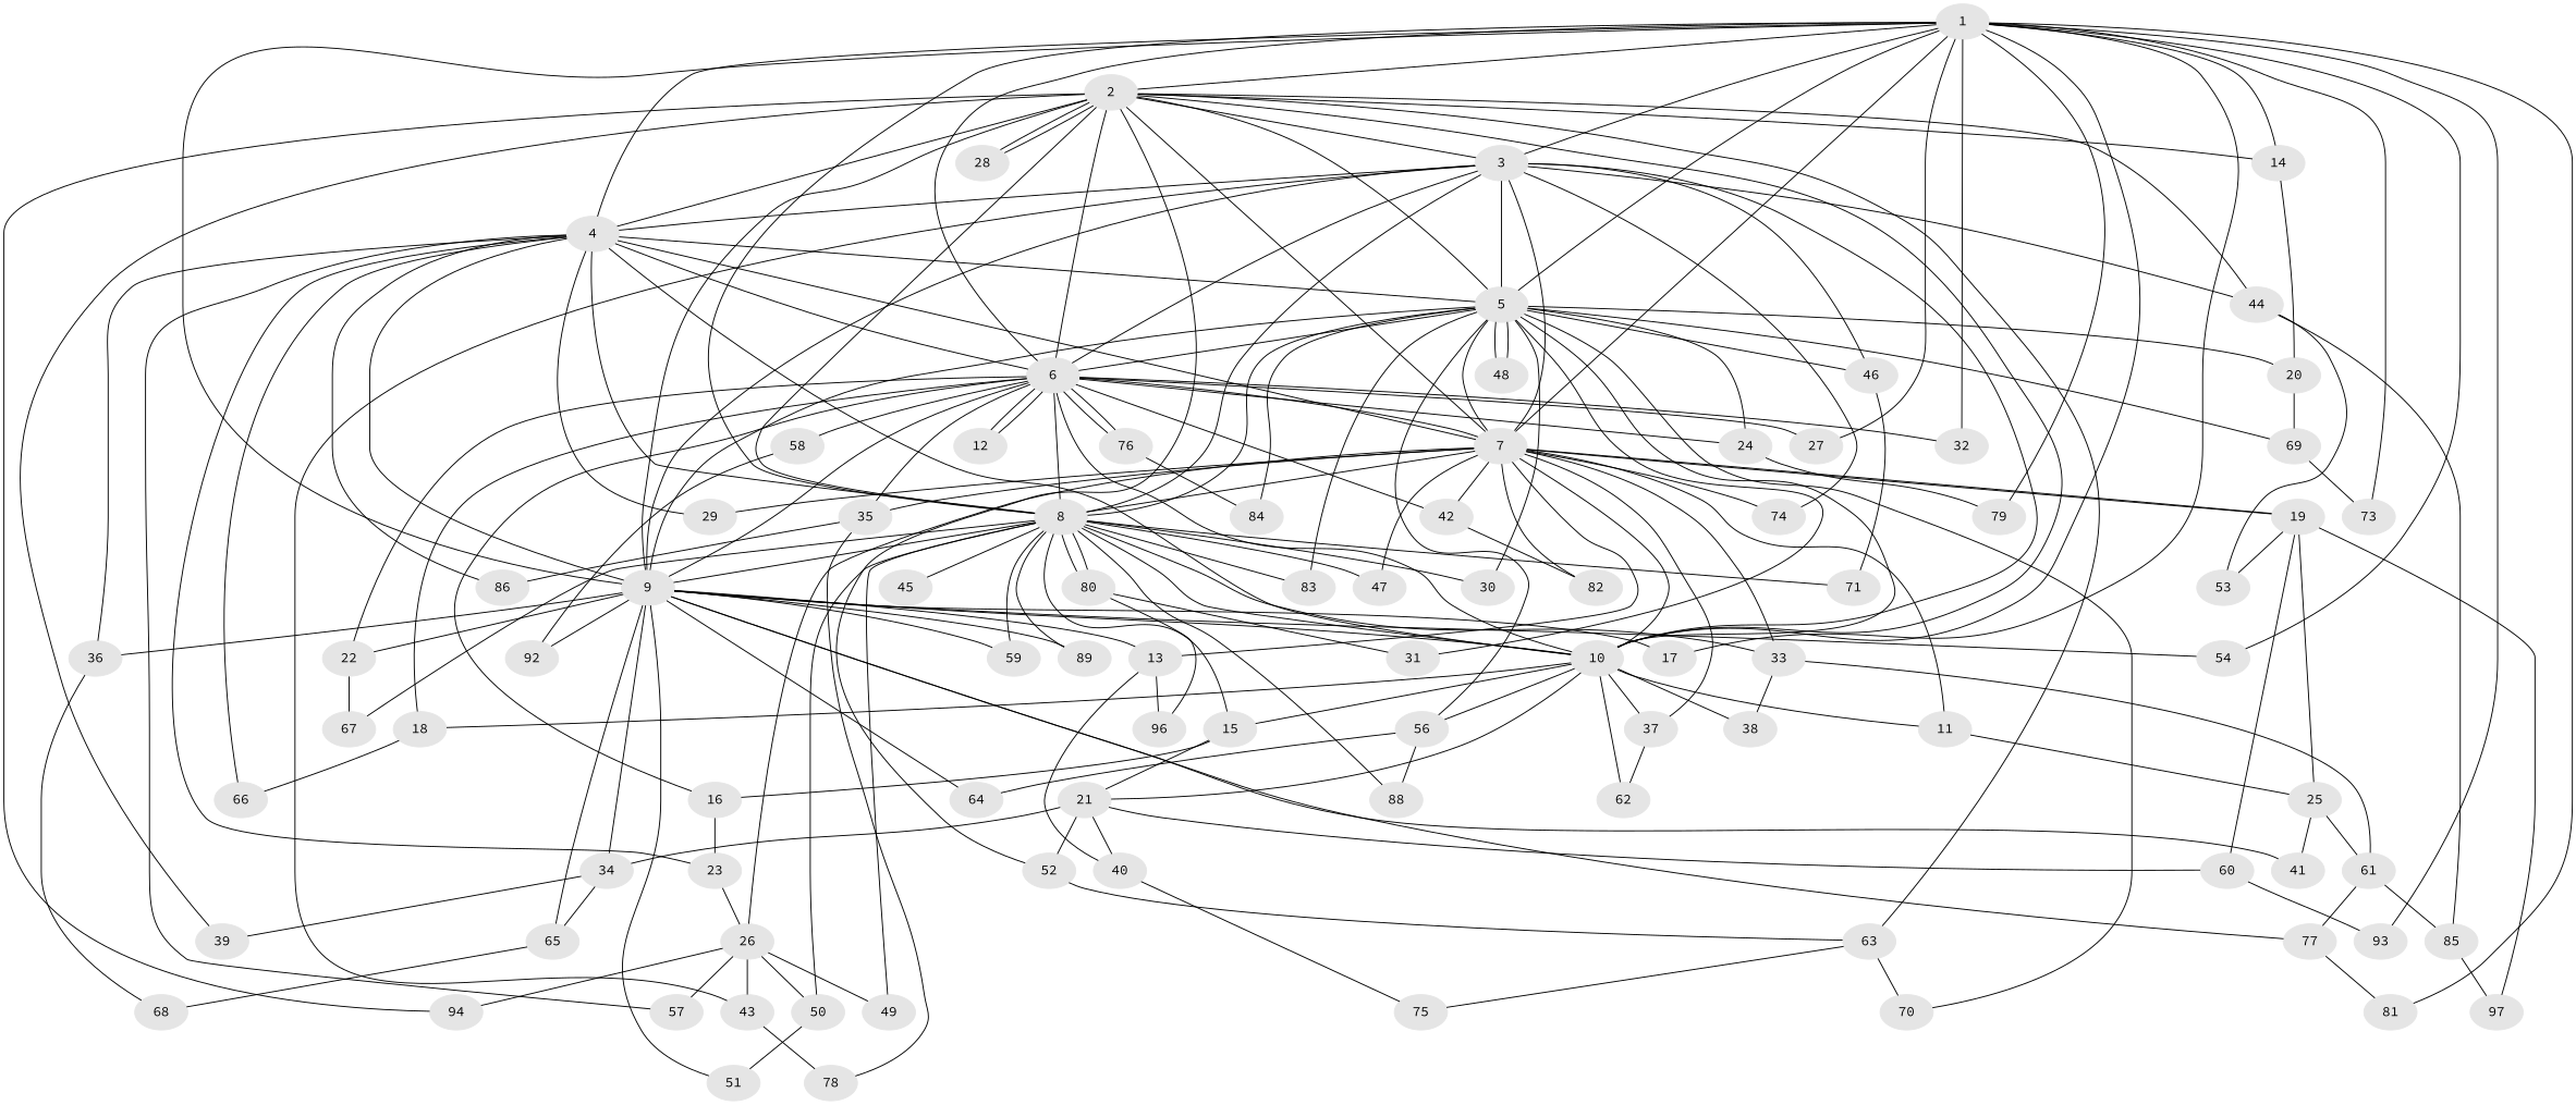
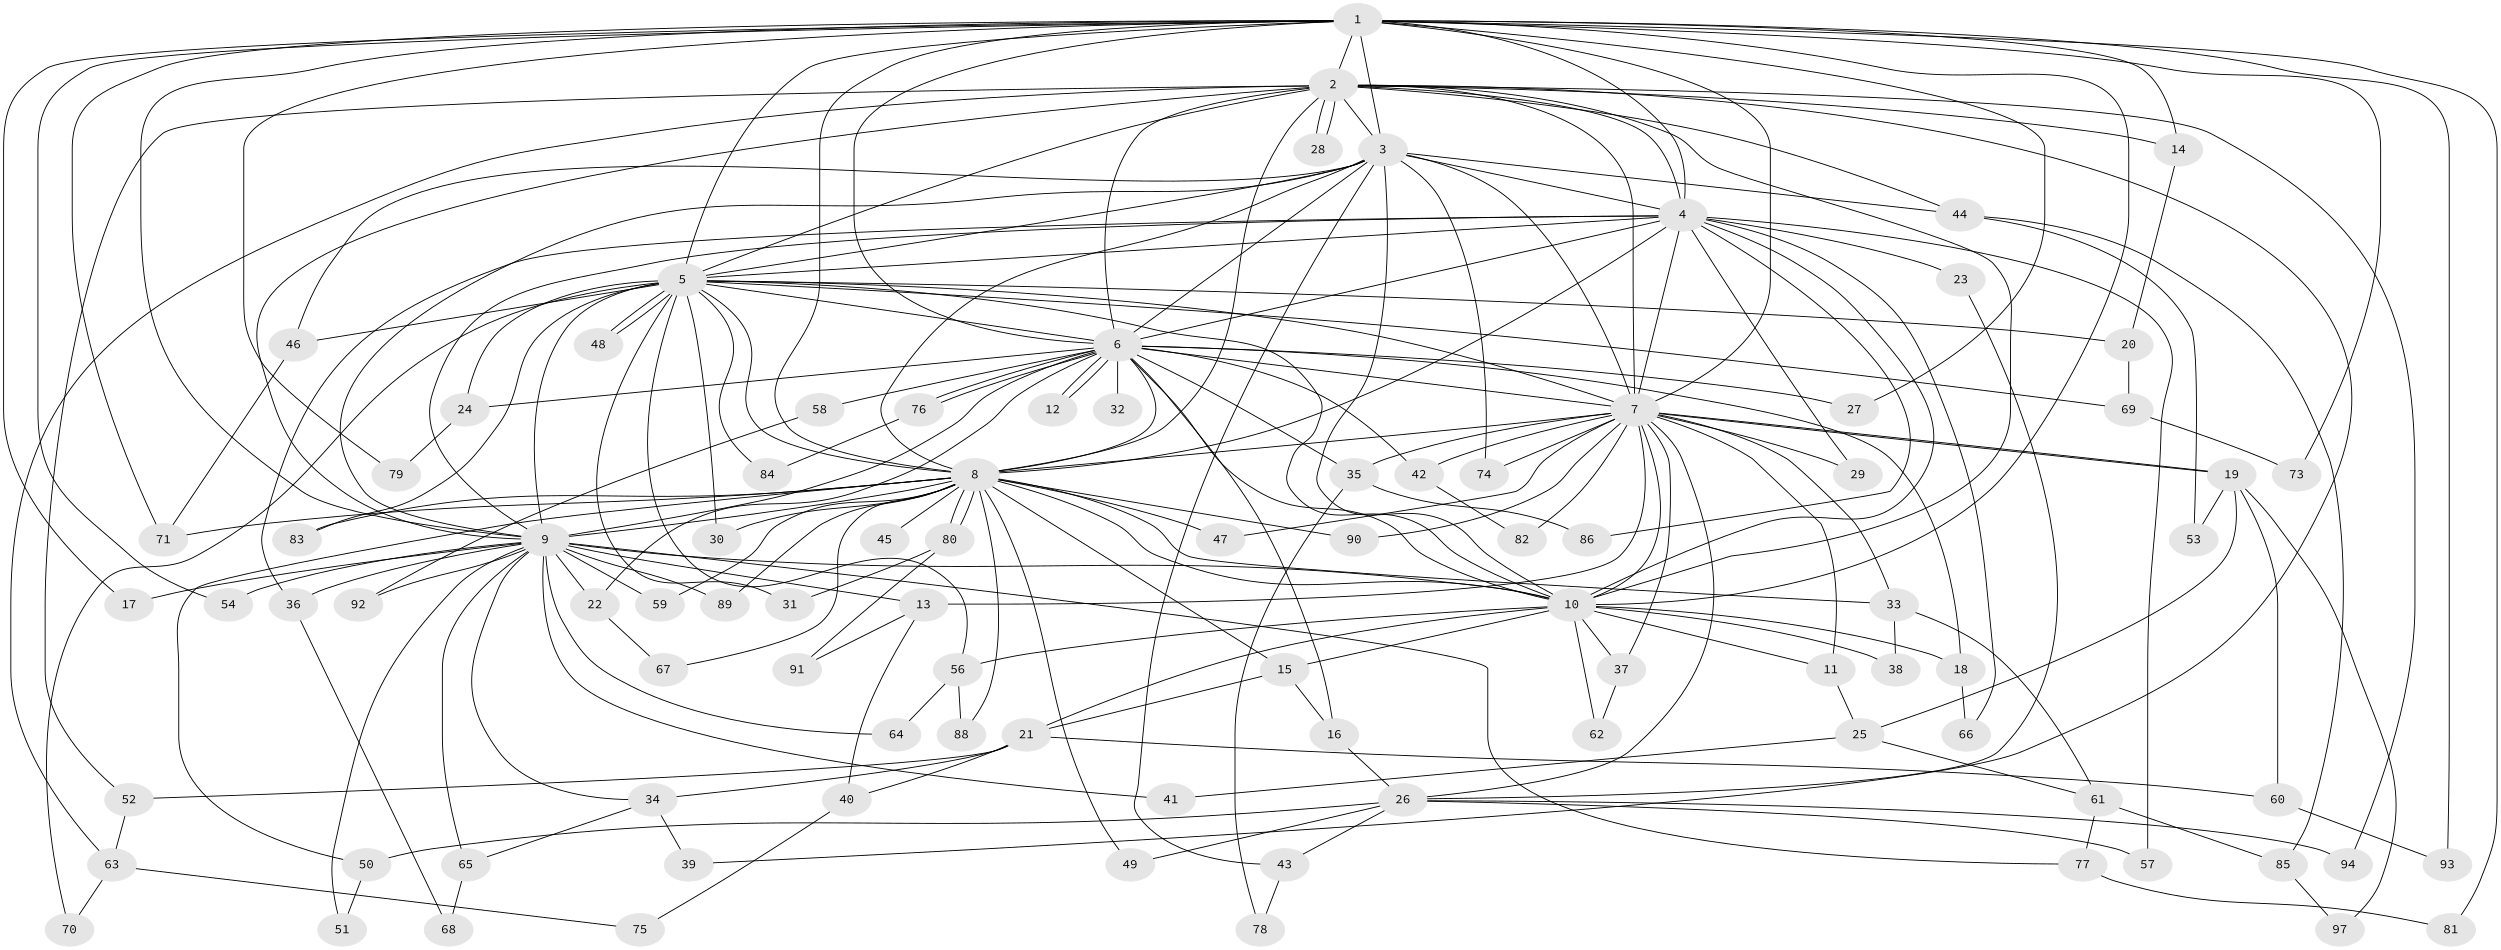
  graph {
    fontname="Source Code Pro"
    node [color=gray90 fontname="Source Code Pro" style=filled]
    edge [fontname="Source Code Pro"]
    1
    2
    3
    4
    5
    6
    7
    8
    9
    10
    14
    17
    27
    32
    54
    73
    79
    81
    93
    28
    39
    44
    52
    63
    94
    43
    46
    74
    23
    29
    36
    57
    66
    86
    20
    24
    30
    31
    48
    56
    69
    70
    83
    84
    12
    16
    18
    22
    35
    42
    58
    76
    11
    13
    19
    26
    33
    37
    47
    82
+   90
    15
    45
    49
    50
    59
    67
    71
    80
    88
    89
    34
    41
    51
    64
    65
    77
    92
    21
    38
    62
    53
    85
    75
    78
    68
    25
    40
-   91 [label=96]
+   91
    60
    n91 [label=97]
    61
    1 -- 2
    1 -- 3
    1 -- 4
    1 -- 5
    1 -- 6
    1 -- 7
    1 -- 8
    1 -- 9
    1 -- 10
    1 -- 14
    1 -- 17
    1 -- 27
-   1 -- 32
+   1 -- 71
    1 -- 54
    1 -- 73
    1 -- 79
    1 -- 81
    1 -- 93
    2 -- 3
    2 -- 4
    2 -- 5
    2 -- 6
    2 -- 7
    2 -- 8
    2 -- 9
    2 -- 10
    2 -- 14
    2 -- 28
    2 -- 28
    2 -- 39
    2 -- 44
    2 -- 52
    2 -- 63
    2 -- 94
    3 -- 4
    3 -- 5
    3 -- 6
    3 -- 7
    3 -- 8
    3 -- 9
    3 -- 10
    3 -- 44
    3 -- 43
    3 -- 46
    3 -- 74
    4 -- 5
    4 -- 6
    4 -- 7
    4 -- 8
    4 -- 9
    4 -- 10
    4 -- 23
    4 -- 29
    4 -- 36
    4 -- 57
    4 -- 66
    4 -- 86
    5 -- 6
    5 -- 7
    5 -- 8
    5 -- 9
    5 -- 10
    5 -- 46
    5 -- 20
    5 -- 24
    5 -- 30
    5 -- 31
    5 -- 48
    5 -- 48
    5 -- 56
    5 -- 69
    5 -- 70
    5 -- 83
    5 -- 84
    6 -- 7
    6 -- 8
    6 -- 9
    6 -- 10
    6 -- 27
    6 -- 32
    6 -- 24
    6 -- 12
    6 -- 12
    6 -- 16
    6 -- 18
    6 -- 22
    6 -- 35
    6 -- 42
    6 -- 58
    6 -- 76
    6 -- 76
    7 -- 8
    7 -- 10
    7 -- 74
    7 -- 29
    7 -- 35
    7 -- 42
    7 -- 11
    7 -- 13
    7 -- 19
    7 -- 19
    7 -- 26
    7 -- 33
    7 -- 37
    7 -- 47
    7 -- 82
+   7 -- 90
    8 -- 9
    8 -- 10
    8 -- 30
    8 -- 83
    8 -- 33
    8 -- 47
+   8 -- 90
    8 -- 15
    8 -- 45
    8 -- 49
    8 -- 50
    8 -- 59
    8 -- 67
    8 -- 71
    8 -- 80
    8 -- 80
    8 -- 88
    8 -- 89
    9 -- 10
    9 -- 17
    9 -- 54
    9 -- 36
    9 -- 22
    9 -- 13
    9 -- 59
    9 -- 89
    9 -- 34
    9 -- 41
    9 -- 51
    9 -- 64
    9 -- 65
    9 -- 77
    9 -- 92
    10 -- 56
    10 -- 18
    10 -- 11
    10 -- 37
    10 -- 15
    10 -- 21
    10 -- 38
    10 -- 62
    14 -- 20
    44 -- 53
    44 -- 85
    52 -- 63
    63 -- 70
    63 -- 75
    43 -- 78
    46 -- 71
    23 -- 26
    36 -- 68
    20 -- 69
    24 -- 79
    56 -- 88
    56 -- 64
    69 -- 73
-   16 -- 23
+   16 -- 26
    18 -- 66
    22 -- 67
    35 -- 86
    35 -- 78
    42 -- 82
    58 -- 92
    76 -- 84
    11 -- 25
    13 -- 40
    13 -- 91
    19 -- 53
    19 -- 25
    19 -- 60
    19 -- n91
    26 -- 94
    26 -- 43
    26 -- 57
    26 -- 49
    26 -- 50
    33 -- 38
    33 -- 61
    37 -- 62
    15 -- 16
    15 -- 21
    50 -- 51
    80 -- 31
    80 -- 91
    34 -- 39
    34 -- 65
    65 -- 68
    77 -- 81
    21 -- 52
    21 -- 34
    21 -- 40
    21 -- 60
    85 -- n91
    25 -- 41
    25 -- 61
    40 -- 75
    60 -- 93
    61 -- 77
    61 -- 85
  }
